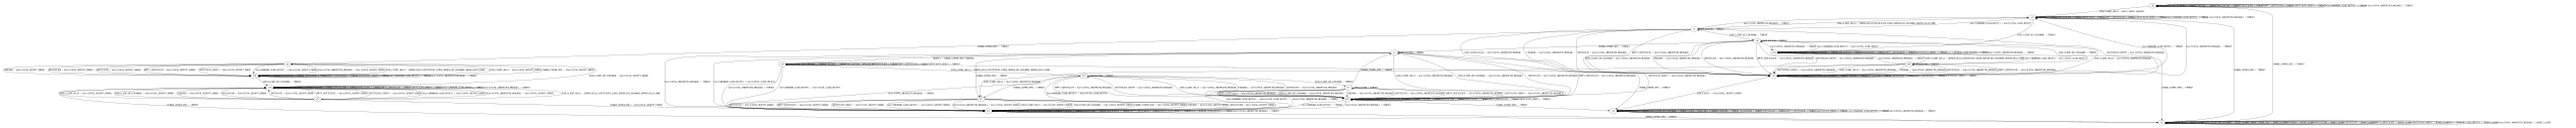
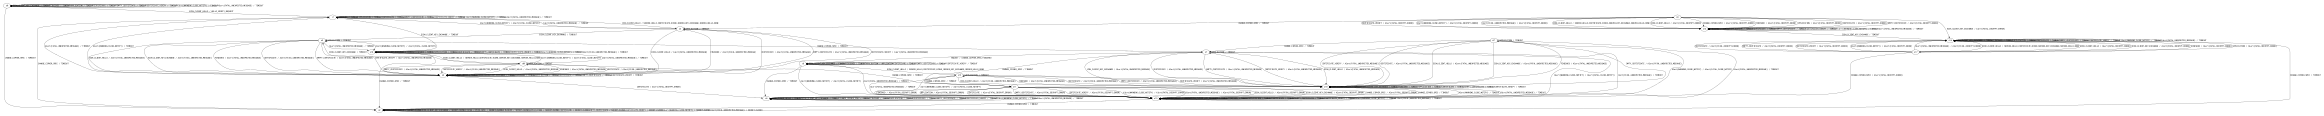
  digraph {
    fontname="Roboto Mono"
    node [fontname="Roboto Mono"]
    edge [fontname="Roboto Mono"]
    n1 [label=s0]
    n2 [label=s1]
    n3 [label=s2]
    n4 [label=s3]
    n5 [label=s18]
    n6 [label=s4]
    n7 [label=s5]
    n8 [label=s6]
    n9 [label=s89]
    n10 [label=s9]
    n11 [label=s7]
    n12 [label=s14]
    n13 [label=s16]
    n14 [label=s11]
    n15 [label=s8]
    n16 [label=s10]
    n17 [label=s15]
    n18 [label=s17]
    n19 [label=s12]
    n20 [label=s73]
    n1 -> n1 [label="ECDH_CLIENT_KEY_EXCHANGE / TIMEOUT"]
    n1 -> n1 [label="FINISHED / TIMEOUT"]
    n1 -> n1 [label="APPLICATION / TIMEOUT"]
    n1 -> n1 [label="CERTIFICATE / TIMEOUT"]
    n1 -> n1 [label="EMPTY_CERTIFICATE / TIMEOUT"]
    n1 -> n1 [label="CERTIFICATE_VERIFY / TIMEOUT"]
    n1 -> n1 [label="Alert(WARNING,CLOSE_NOTIFY) / TIMEOUT"]
    n1 -> n1 [label="Alert(FATAL,UNEXPECTED_MESSAGE) / TIMEOUT"]
    n1 -> n2 [label="ECDH_CLIENT_HELLO / HELLO_VERIFY_REQUEST"]
    n1 -> n3 [label="CHANGE_CIPHER_SPEC / TIMEOUT"]
    n2 -> n2 [label="FINISHED / TIMEOUT"]
    n2 -> n2 [label="APPLICATION / TIMEOUT"]
    n2 -> n2 [label="CERTIFICATE / TIMEOUT"]
    n2 -> n2 [label="EMPTY_CERTIFICATE / TIMEOUT"]
    n2 -> n2 [label="CERTIFICATE_VERIFY / TIMEOUT"]
    n2 -> n2 [label="Alert(WARNING,CLOSE_NOTIFY) / TIMEOUT"]
    n2 -> n2 [label="Alert(FATAL,UNEXPECTED_MESSAGE) / TIMEOUT"]
    n2 -> n3 [label="CHANGE_CIPHER_SPEC / TIMEOUT"]
    n2 -> n4 [label="ECDH_CLIENT_HELLO / SERVER_HELLO,CERTIFICATE,ECDHE_SERVER_KEY_EXCHANGE,SERVER_HELLO_DONE"]
    n2 -> n5 [label="ECDH_CLIENT_KEY_EXCHANGE / TIMEOUT"]
    n3 -> n3 [label="ECDH_CLIENT_HELLO / SOCKET_CLOSED"]
    n3 -> n3 [label="ECDH_CLIENT_KEY_EXCHANGE / SOCKET_CLOSED"]
    n3 -> n3 [label="CHANGE_CIPHER_SPEC / SOCKET_CLOSED"]
    n3 -> n3 [label="FINISHED / SOCKET_CLOSED"]
    n3 -> n3 [label="APPLICATION / SOCKET_CLOSED"]
    n3 -> n3 [label="CERTIFICATE / SOCKET_CLOSED"]
    n3 -> n3 [label="EMPTY_CERTIFICATE / SOCKET_CLOSED"]
    n3 -> n3 [label="CERTIFICATE_VERIFY / SOCKET_CLOSED"]
    n3 -> n3 [label="Alert(WARNING,CLOSE_NOTIFY) / SOCKET_CLOSED"]
    n3 -> n3 [label="Alert(FATAL,UNEXPECTED_MESSAGE) / SOCKET_CLOSED"]
    n4 -> n2 [label="Alert(WARNING,CLOSE_NOTIFY) / Alert(FATAL,CLOSE_NOTIFY)"]
    n4 -> n2 [label="Alert(FATAL,UNEXPECTED_MESSAGE) / TIMEOUT"]
    n4 -> n4 [label="APPLICATION / TIMEOUT"]
    n4 -> n6 [label="ECDH_CLIENT_HELLO / Alert(FATAL,UNEXPECTED_MESSAGE)"]
    n4 -> n6 [label="FINISHED / Alert(FATAL,UNEXPECTED_MESSAGE)"]
    n4 -> n6 [label="CERTIFICATE / Alert(FATAL,UNEXPECTED_MESSAGE)"]
    n4 -> n6 [label="EMPTY_CERTIFICATE / Alert(FATAL,UNEXPECTED_MESSAGE)"]
    n4 -> n6 [label="CERTIFICATE_VERIFY / Alert(FATAL,UNEXPECTED_MESSAGE)"]
    n4 -> n7 [label="ECDH_CLIENT_KEY_EXCHANGE / TIMEOUT"]
-   n4 -> n8 [label="CHANGE_CIPHER_SPEC / TIMEOUT"]
+   n8 -> n4 [label="CHANGE_CIPHER_SPEC / TIMEOUT"]
    n5 -> n3 [label="CHANGE_CIPHER_SPEC / TIMEOUT"]
    n5 -> n5 [label="ECDH_CLIENT_KEY_EXCHANGE / TIMEOUT"]
    n5 -> n5 [label="FINISHED / TIMEOUT"]
    n5 -> n5 [label="APPLICATION / TIMEOUT"]
    n5 -> n5 [label="CERTIFICATE / TIMEOUT"]
    n5 -> n5 [label="EMPTY_CERTIFICATE / TIMEOUT"]
    n5 -> n5 [label="CERTIFICATE_VERIFY / TIMEOUT"]
    n5 -> n5 [label="Alert(WARNING,CLOSE_NOTIFY) / TIMEOUT"]
    n5 -> n5 [label="Alert(FATAL,UNEXPECTED_MESSAGE) / TIMEOUT"]
    n5 -> n9 [label="ECDH_CLIENT_HELLO / SERVER_HELLO,CERTIFICATE,ECDHE_SERVER_KEY_EXCHANGE,SERVER_HELLO_DONE"]
    n6 -> n2 [label="Alert(WARNING,CLOSE_NOTIFY) / TIMEOUT"]
    n6 -> n2 [label="Alert(FATAL,UNEXPECTED_MESSAGE) / TIMEOUT"]
    n6 -> n6 [label="ECDH_CLIENT_HELLO / TIMEOUT"]
    n6 -> n6 [label="ECDH_CLIENT_KEY_EXCHANGE / TIMEOUT"]
    n6 -> n6 [label="FINISHED / TIMEOUT"]
    n6 -> n6 [label="APPLICATION / TIMEOUT"]
    n6 -> n6 [label="CERTIFICATE / TIMEOUT"]
    n6 -> n6 [label="EMPTY_CERTIFICATE / TIMEOUT"]
    n6 -> n6 [label="CERTIFICATE_VERIFY / TIMEOUT"]
    n6 -> n10 [label="CERTIFICATE / Alert(FATAL,DECRYPT_ERROR)"]
    n7 -> n5 [label="Alert(WARNING,CLOSE_NOTIFY) / Alert(FATAL,CLOSE_NOTIFY)"]
    n7 -> n5 [label="Alert(FATAL,UNEXPECTED_MESSAGE) / TIMEOUT"]
    n7 -> n6 [label="ECDH_CLIENT_HELLO / Alert(FATAL,UNEXPECTED_MESSAGE)"]
    n7 -> n6 [label="ECDH_CLIENT_KEY_EXCHANGE / Alert(FATAL,UNEXPECTED_MESSAGE)"]
    n7 -> n6 [label="FINISHED / Alert(FATAL,UNEXPECTED_MESSAGE)"]
    n7 -> n6 [label="CERTIFICATE / Alert(FATAL,UNEXPECTED_MESSAGE)"]
    n7 -> n6 [label="EMPTY_CERTIFICATE / Alert(FATAL,UNEXPECTED_MESSAGE)"]
    n7 -> n6 [label="CERTIFICATE_VERIFY / Alert(FATAL,UNEXPECTED_MESSAGE)"]
    n7 -> n7 [label="APPLICATION / TIMEOUT"]
    n7 -> n11 [label="CHANGE_CIPHER_SPEC / TIMEOUT"]
    n8 -> n12 [label="ECDH_CLIENT_HELLO / Alert(FATAL,DECRYPT_ERROR)"]
    n8 -> n12 [label="CHANGE_CIPHER_SPEC / Alert(FATAL,DECRYPT_ERROR)"]
    n8 -> n12 [label="FINISHED / Alert(FATAL,DECRYPT_ERROR)"]
    n8 -> n12 [label="APPLICATION / Alert(FATAL,DECRYPT_ERROR)"]
    n8 -> n12 [label="CERTIFICATE / Alert(FATAL,DECRYPT_ERROR)"]
    n8 -> n12 [label="EMPTY_CERTIFICATE / Alert(FATAL,DECRYPT_ERROR)"]
    n8 -> n12 [label="CERTIFICATE_VERIFY / Alert(FATAL,DECRYPT_ERROR)"]
    n8 -> n12 [label="Alert(WARNING,CLOSE_NOTIFY) / Alert(FATAL,DECRYPT_ERROR)"]
    n8 -> n12 [label="Alert(FATAL,UNEXPECTED_MESSAGE) / Alert(FATAL,DECRYPT_ERROR)"]
    n8 -> n13 [label="ECDH_CLIENT_KEY_EXCHANGE / Alert(FATAL,DECRYPT_ERROR)"]
    n9 -> n5 [label="Alert(WARNING,CLOSE_NOTIFY) / Alert(FATAL,CLOSE_NOTIFY)"]
    n9 -> n5 [label="Alert(FATAL,UNEXPECTED_MESSAGE) / TIMEOUT"]
    n9 -> n6 [label="ECDH_CLIENT_HELLO / Alert(FATAL,UNEXPECTED_MESSAGE)"]
    n9 -> n6 [label="FINISHED / Alert(FATAL,UNEXPECTED_MESSAGE)"]
    n9 -> n6 [label="CERTIFICATE / Alert(FATAL,UNEXPECTED_MESSAGE)"]
    n9 -> n6 [label="EMPTY_CERTIFICATE / Alert(FATAL,UNEXPECTED_MESSAGE)"]
    n9 -> n6 [label="CERTIFICATE_VERIFY / Alert(FATAL,UNEXPECTED_MESSAGE)"]
    n9 -> n7 [label="ECDH_CLIENT_KEY_EXCHANGE / TIMEOUT"]
    n9 -> n9 [label="APPLICATION / TIMEOUT"]
-   n9 -> n14 [label="ECDH_CLIENT_HELLO / Alert(FATAL,UNEXPECTED_MESSAGE)"]
+   n9 -> n14 [label="CHANGE_CIPHER_SPEC / TIMEOUT"]
    n10 -> n10 [label="ECDH_CLIENT_HELLO / TIMEOUT"]
    n10 -> n10 [label="ECDH_CLIENT_KEY_EXCHANGE / TIMEOUT"]
    n10 -> n10 [label="CHANGE_CIPHER_SPEC / TIMEOUT"]
    n10 -> n10 [label="FINISHED / TIMEOUT"]
    n10 -> n10 [label="APPLICATION / TIMEOUT"]
    n10 -> n10 [label="CERTIFICATE / TIMEOUT"]
    n10 -> n10 [label="EMPTY_CERTIFICATE / TIMEOUT"]
    n10 -> n10 [label="CERTIFICATE_VERIFY / TIMEOUT"]
    n10 -> n10 [label="Alert(WARNING,CLOSE_NOTIFY) / TIMEOUT"]
    n10 -> n10 [label="Alert(FATAL,UNEXPECTED_MESSAGE) / TIMEOUT"]
    n11 -> n11 [label="APPLICATION / TIMEOUT"]
    n11 -> n14 [label="CHANGE_CIPHER_SPEC / TIMEOUT"]
    n11 -> n15 [label="REQUEST / CHANGE_CIPHER_SPEC,FINISHED"]
    n11 -> n16 [label="ECDH_CLIENT_HELLO / Alert(FATAL,UNEXPECTED_MESSAGE)"]
    n11 -> n16 [label="ECDH_CLIENT_KEY_EXCHANGE / Alert(FATAL,UNEXPECTED_MESSAGE)"]
    n11 -> n16 [label="CERTIFICATE / Alert(FATAL,UNEXPECTED_MESSAGE)"]
    n11 -> n16 [label="EMPTY_CERTIFICATE / Alert(FATAL,UNEXPECTED_MESSAGE)"]
    n11 -> n16 [label="CERTIFICATE_VERIFY / Alert(FATAL,UNEXPECTED_MESSAGE)"]
    n11 -> n17 [label="Alert(WARNING,CLOSE_NOTIFY) / Alert(FATAL,CLOSE_NOTIFY)"]
    n11 -> n17 [label="Alert(FATAL,UNEXPECTED_MESSAGE) / TIMEOUT"]
    n12 -> n8 [label="ECDH_CLIENT_HELLO / SERVER_HELLO,CERTIFICATE,ECDHE_SERVER_KEY_EXCHANGE,SERVER_HELLO_DONE"]
    n12 -> n12 [label="FINISHED / TIMEOUT"]
    n12 -> n12 [label="APPLICATION / TIMEOUT"]
    n12 -> n12 [label="CERTIFICATE / TIMEOUT"]
    n12 -> n12 [label="EMPTY_CERTIFICATE / TIMEOUT"]
    n12 -> n12 [label="CERTIFICATE_VERIFY / TIMEOUT"]
    n12 -> n12 [label="Alert(WARNING,CLOSE_NOTIFY) / TIMEOUT"]
    n12 -> n12 [label="Alert(FATAL,UNEXPECTED_MESSAGE) / TIMEOUT"]
    n12 -> n13 [label="ECDH_CLIENT_KEY_EXCHANGE / TIMEOUT"]
    n13 -> n3 [label="CHANGE_CIPHER_SPEC / TIMEOUT"]
    n13 -> n13 [label="ECDH_CLIENT_KEY_EXCHANGE / TIMEOUT"]
    n13 -> n13 [label="FINISHED / TIMEOUT"]
    n13 -> n13 [label="APPLICATION / TIMEOUT"]
    n13 -> n13 [label="CERTIFICATE / TIMEOUT"]
    n13 -> n13 [label="EMPTY_CERTIFICATE / TIMEOUT"]
    n13 -> n13 [label="CERTIFICATE_VERIFY / TIMEOUT"]
    n13 -> n13 [label="Alert(WARNING,CLOSE_NOTIFY) / TIMEOUT"]
    n13 -> n13 [label="Alert(FATAL,UNEXPECTED_MESSAGE) / TIMEOUT"]
    n13 -> n18 [label="ECDH_CLIENT_HELLO / SERVER_HELLO,CERTIFICATE,ECDHE_SERVER_KEY_EXCHANGE,SERVER_HELLO_DONE"]
    n14 -> n17 [label="ECDH_CLIENT_HELLO / Alert(FATAL,DECRYPT_ERROR)"]
    n14 -> n17 [label="ECDH_CLIENT_KEY_EXCHANGE / Alert(FATAL,DECRYPT_ERROR)"]
    n14 -> n17 [label="CHANGE_CIPHER_SPEC / Alert(FATAL,DECRYPT_ERROR)"]
    n14 -> n17 [label="FINISHED / Alert(FATAL,DECRYPT_ERROR)"]
    n14 -> n17 [label="APPLICATION / Alert(FATAL,DECRYPT_ERROR)"]
    n14 -> n17 [label="CERTIFICATE / Alert(FATAL,DECRYPT_ERROR)"]
    n14 -> n17 [label="EMPTY_CERTIFICATE / Alert(FATAL,DECRYPT_ERROR)"]
    n14 -> n17 [label="CERTIFICATE_VERIFY / Alert(FATAL,DECRYPT_ERROR)"]
    n14 -> n17 [label="Alert(WARNING,CLOSE_NOTIFY) / Alert(FATAL,DECRYPT_ERROR)"]
    n14 -> n17 [label="Alert(FATAL,UNEXPECTED_MESSAGE) / Alert(FATAL,DECRYPT_ERROR)"]
    n15 -> n10 [label="CHANGE_CIPHER_SPEC / TIMEOUT"]
    n15 -> n15 [label="ECDH_CLIENT_KEY_EXCHANGE / TIMEOUT"]
    n15 -> n15 [label="FINISHED / TIMEOUT"]
    n15 -> n15 [label="APPLICATION / APPLICATION"]
    n15 -> n15 [label="CERTIFICATE / TIMEOUT"]
    n15 -> n15 [label="EMPTY_CERTIFICATE / TIMEOUT"]
    n15 -> n15 [label="CERTIFICATE_VERIFY / TIMEOUT"]
    n15 -> n17 [label="Alert(WARNING,CLOSE_NOTIFY) / Alert(FATAL,CLOSE_NOTIFY)"]
    n15 -> n17 [label="Alert(FATAL,UNEXPECTED_MESSAGE) / TIMEOUT"]
    n15 -> n19 [label="ECDH_CLIENT_HELLO / SERVER_HELLO,CERTIFICATE,ECDHE_SERVER_KEY_EXCHANGE,SERVER_HELLO_DONE"]
    n16 -> n10 [label="CHANGE_CIPHER_SPEC / TIMEOUT"]
    n16 -> n16 [label="ECDH_CLIENT_HELLO / TIMEOUT"]
    n16 -> n16 [label="ECDH_CLIENT_KEY_EXCHANGE / TIMEOUT"]
    n16 -> n16 [label="FINISHED / TIMEOUT"]
    n16 -> n16 [label="APPLICATION / TIMEOUT"]
    n16 -> n16 [label="CERTIFICATE / TIMEOUT"]
    n16 -> n16 [label="EMPTY_CERTIFICATE / TIMEOUT"]
    n16 -> n16 [label="CERTIFICATE_VERIFY / TIMEOUT"]
    n16 -> n17 [label="Alert(WARNING,CLOSE_NOTIFY) / TIMEOUT"]
    n16 -> n17 [label="Alert(FATAL,UNEXPECTED_MESSAGE) / TIMEOUT"]
    n17 -> n3 [label="CHANGE_CIPHER_SPEC / TIMEOUT"]
    n17 -> n17 [label="ECDH_CLIENT_HELLO / TIMEOUT"]
    n17 -> n17 [label="ECDH_CLIENT_KEY_EXCHANGE / TIMEOUT"]
    n17 -> n17 [label="FINISHED / TIMEOUT"]
    n17 -> n17 [label="APPLICATION / TIMEOUT"]
    n17 -> n17 [label="CERTIFICATE / TIMEOUT"]
    n17 -> n17 [label="EMPTY_CERTIFICATE / TIMEOUT"]
    n17 -> n17 [label="CERTIFICATE_VERIFY / TIMEOUT"]
    n17 -> n17 [label="Alert(WARNING,CLOSE_NOTIFY) / TIMEOUT"]
    n17 -> n17 [label="Alert(FATAL,UNEXPECTED_MESSAGE) / TIMEOUT"]
    n18 -> n13 [label="ECDH_CLIENT_HELLO / Alert(FATAL,DECRYPT_ERROR)"]
    n18 -> n13 [label="ECDH_CLIENT_KEY_EXCHANGE / Alert(FATAL,DECRYPT_ERROR)"]
    n18 -> n13 [label="FINISHED / Alert(FATAL,DECRYPT_ERROR)"]
    n18 -> n13 [label="APPLICATION / Alert(FATAL,DECRYPT_ERROR)"]
    n18 -> n13 [label="CERTIFICATE / Alert(FATAL,DECRYPT_ERROR)"]
    n18 -> n13 [label="EMPTY_CERTIFICATE / Alert(FATAL,DECRYPT_ERROR)"]
    n18 -> n13 [label="CERTIFICATE_VERIFY / Alert(FATAL,DECRYPT_ERROR)"]
    n18 -> n13 [label="Alert(WARNING,CLOSE_NOTIFY) / Alert(FATAL,DECRYPT_ERROR)"]
    n18 -> n13 [label="Alert(FATAL,UNEXPECTED_MESSAGE) / Alert(FATAL,DECRYPT_ERROR)"]
    n18 -> n17 [label="CHANGE_CIPHER_SPEC / Alert(FATAL,DECRYPT_ERROR)"]
    n19 -> n14 [label="CHANGE_CIPHER_SPEC / TIMEOUT"]
    n19 -> n16 [label="ECDH_CLIENT_HELLO / Alert(FATAL,UNEXPECTED_MESSAGE)"]
    n19 -> n16 [label="FINISHED / Alert(FATAL,UNEXPECTED_MESSAGE)"]
    n19 -> n16 [label="CERTIFICATE / Alert(FATAL,UNEXPECTED_MESSAGE)"]
    n19 -> n16 [label="EMPTY_CERTIFICATE / Alert(FATAL,UNEXPECTED_MESSAGE)"]
    n19 -> n16 [label="CERTIFICATE_VERIFY / Alert(FATAL,UNEXPECTED_MESSAGE)"]
    n19 -> n17 [label="Alert(WARNING,CLOSE_NOTIFY) / Alert(FATAL,CLOSE_NOTIFY)"]
    n19 -> n17 [label="Alert(FATAL,UNEXPECTED_MESSAGE) / TIMEOUT"]
    n19 -> n19 [label="APPLICATION / TIMEOUT"]
-   n19 -> n20 [label="ECDH_CLIENT_KEY_EXCHANGE / TIMEOUT"]
    n20 -> n11 [label="CHANGE_CIPHER_SPEC / TIMEOUT"]
    n20 -> n16 [label="ECDH_CLIENT_HELLO / Alert(FATAL,UNEXPECTED_MESSAGE)"]
    n20 -> n16 [label="ECDH_CLIENT_KEY_EXCHANGE / Alert(FATAL,UNEXPECTED_MESSAGE)"]
    n20 -> n16 [label="FINISHED / Alert(FATAL,UNEXPECTED_MESSAGE)"]
    n20 -> n16 [label="CERTIFICATE / Alert(FATAL,UNEXPECTED_MESSAGE)"]
    n20 -> n16 [label="EMPTY_CERTIFICATE / Alert(FATAL,UNEXPECTED_MESSAGE)"]
    n20 -> n16 [label="CERTIFICATE_VERIFY / Alert(FATAL,UNEXPECTED_MESSAGE)"]
    n20 -> n17 [label="Alert(WARNING,CLOSE_NOTIFY) / Alert(FATAL,CLOSE_NOTIFY)"]
    n20 -> n17 [label="Alert(FATAL,UNEXPECTED_MESSAGE) / TIMEOUT"]
    n20 -> n20 [label="APPLICATION / TIMEOUT"]
  }
